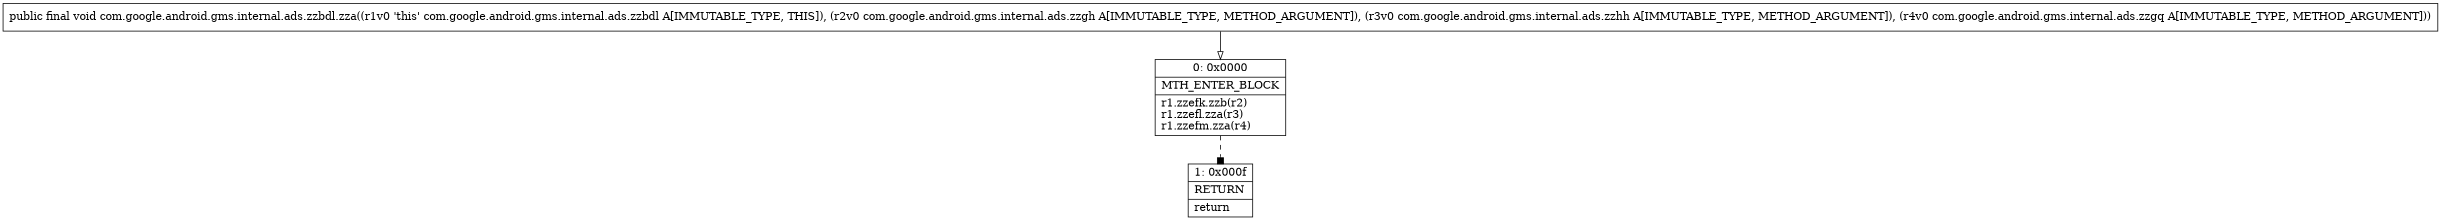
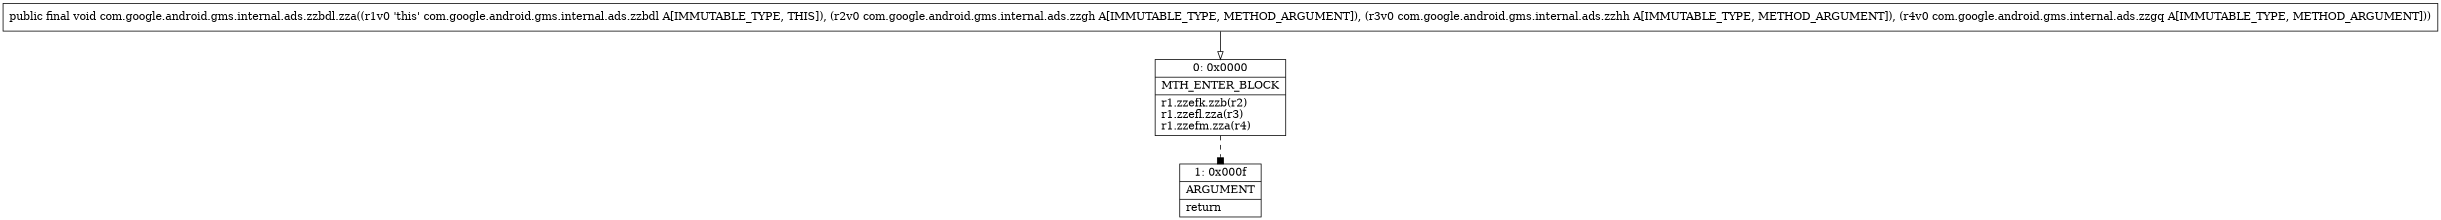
  digraph {
    node [shape=record]
    n1 [label="{0\:\ 0x0000|MTH_ENTER_BLOCK\l|r1.zzefk.zzb(r2)\lr1.zzefl.zza(r3)\lr1.zzefm.zza(r4)\l}"]
-   n2 [label="{1\:\ 0x000f|RETURN\l|return\l}"]
+   n2 [label="{1\:\ 0x000f|ARGUMENT\l|return\l}"]
    n3 [label="{public final void com.google.android.gms.internal.ads.zzbdl.zza((r1v0 'this' com.google.android.gms.internal.ads.zzbdl A[IMMUTABLE_TYPE, THIS]), (r2v0 com.google.android.gms.internal.ads.zzgh A[IMMUTABLE_TYPE, METHOD_ARGUMENT]), (r3v0 com.google.android.gms.internal.ads.zzhh A[IMMUTABLE_TYPE, METHOD_ARGUMENT]), (r4v0 com.google.android.gms.internal.ads.zzgq A[IMMUTABLE_TYPE, METHOD_ARGUMENT])) }"]
    n1 -> n2 [style=dashed arrowhead=box]
    n3 -> n1 [style=solid arrowhead=onormal]
  }
